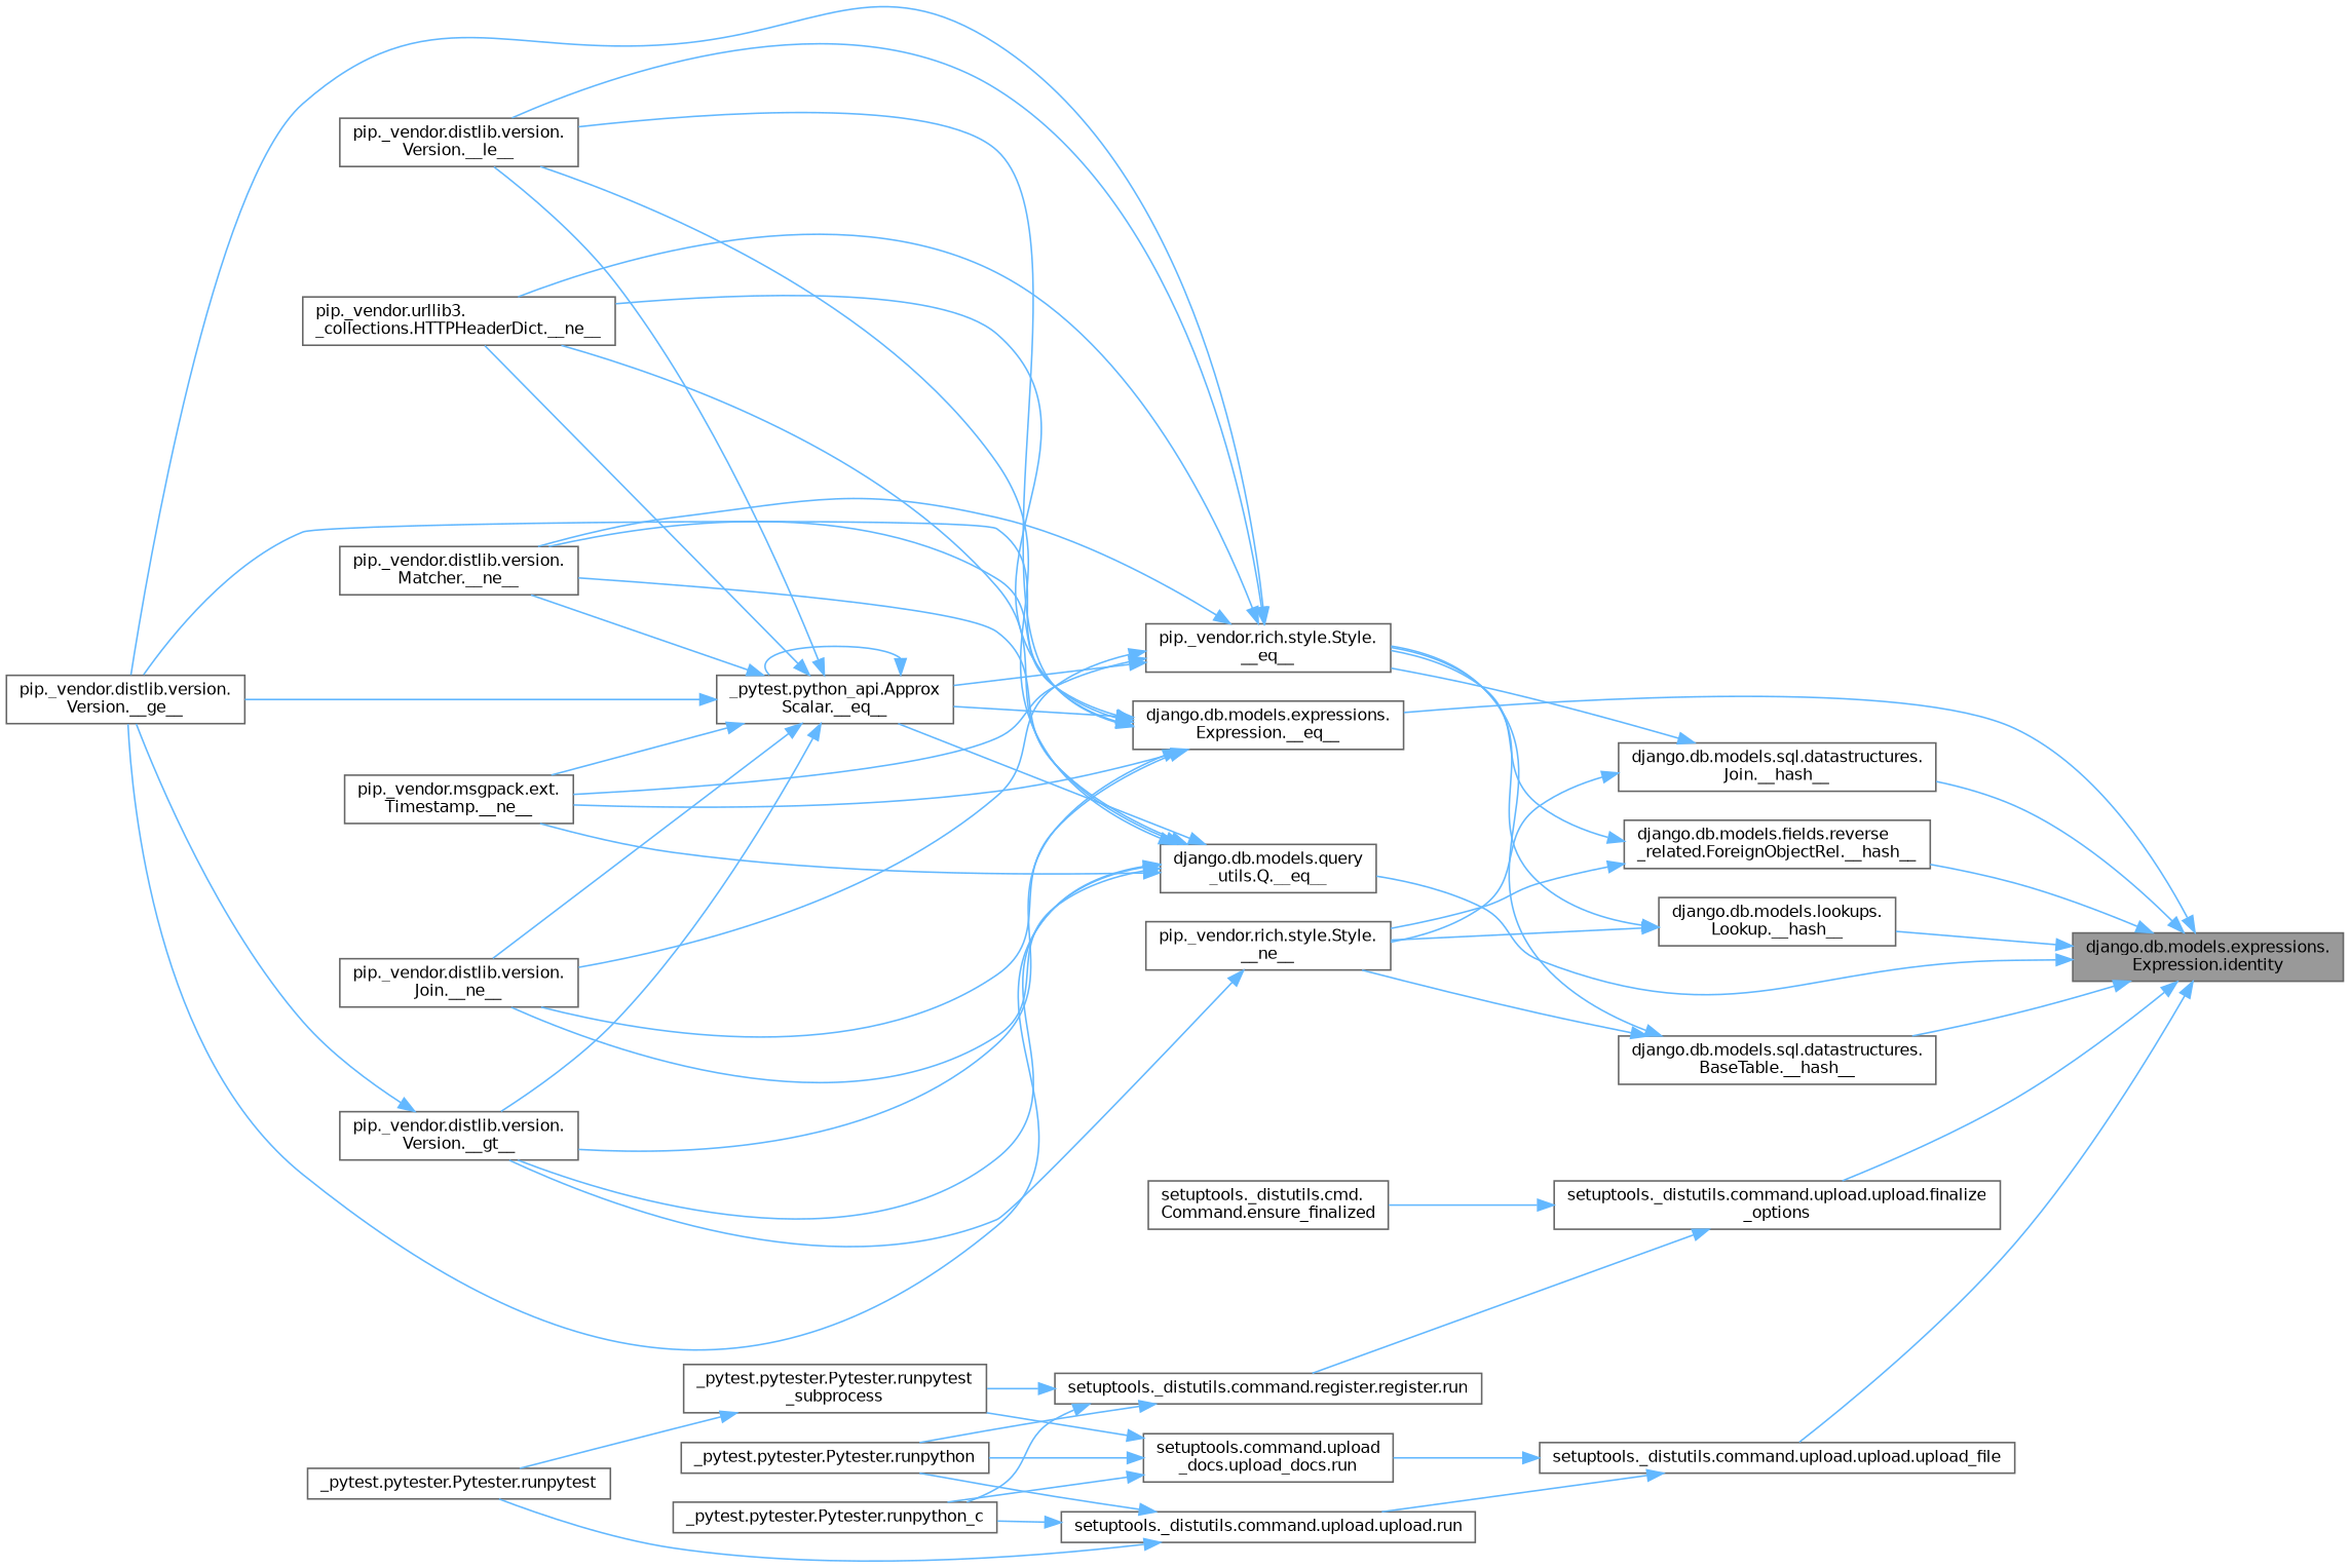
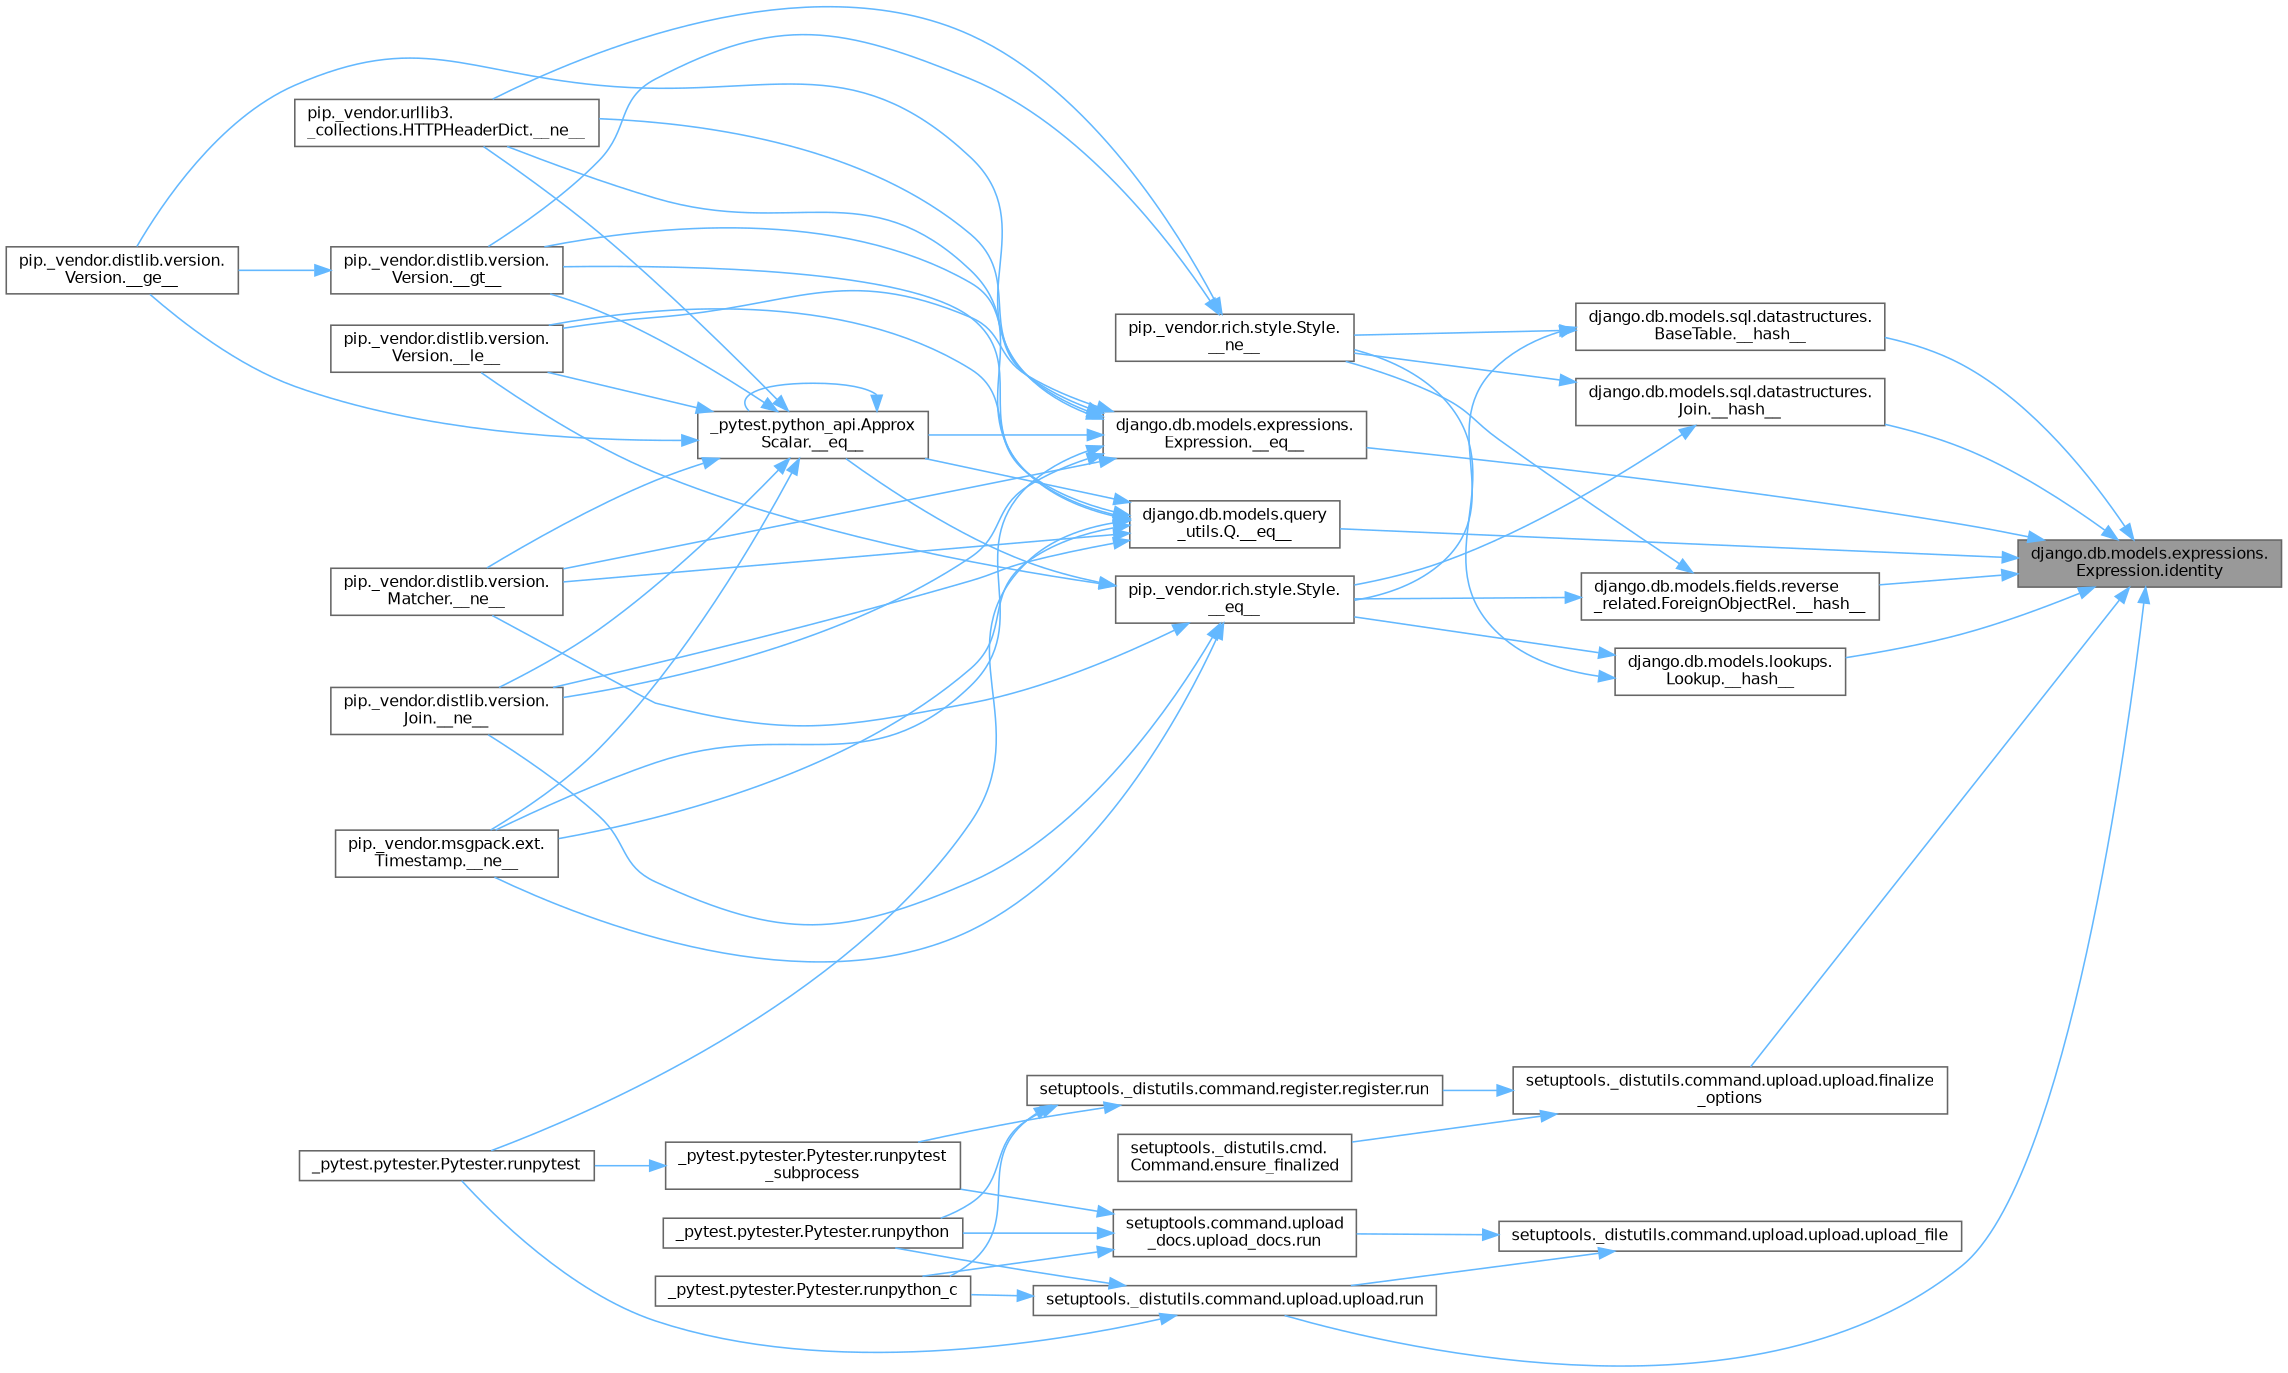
  digraph {
    rankdir=RL
    node [color=grey40 fillcolor=white fontname=Helvetica fontsize=10 shape=box style=filled]
    edge [color=steelblue1 dir=back fontname=Helvetica fontsize=10 labelfontname=Helvetica labelfontsize=10 style=solid]
    n1 [color=gray40 fillcolor=grey60 fontcolor=black height=0.2 label="django.db.models.expressions.\lExpression.identity" width=0.4]
    n2 [height=0.2 label="django.db.models.expressions.\lExpression.__eq__" width=0.4]
    n3 [height=0.2 label="django.db.models.query\l_utils.Q.__eq__" width=0.4]
    n4 [height=0.2 label="django.db.models.fields.reverse\l_related.ForeignObjectRel.__hash__" width=0.4]
    n5 [height=0.2 label="django.db.models.lookups.\lLookup.__hash__" width=0.4]
    n6 [height=0.2 label="django.db.models.sql.datastructures.\lBaseTable.__hash__" width=0.4]
    n7 [height=0.2 label="django.db.models.sql.datastructures.\lJoin.__hash__" width=0.4]
    n8 [height=0.2 label="setuptools._distutils.command.upload.upload.finalize\l_options" width=0.4]
    n9 [height=0.2 label="setuptools._distutils.command.upload.upload.upload_file" width=0.4]
    n10 [height=0.2 label="_pytest.python_api.Approx\lScalar.__eq__" width=0.4]
    n11 [height=0.2 label="pip._vendor.distlib.version.\lVersion.__ge__" width=0.4]
    n12 [height=0.2 label="pip._vendor.distlib.version.\lVersion.__gt__" width=0.4]
    n13 [height=0.2 label="pip._vendor.distlib.version.\lVersion.__le__" width=0.4]
    n14 [height=0.2 label="pip._vendor.distlib.version.\lMatcher.__ne__" width=0.4]
    n15 [height=0.2 label="pip._vendor.distlib.version.\lJoin.__ne__" width=0.4]
    n16 [height=0.2 label="pip._vendor.msgpack.ext.\lTimestamp.__ne__" width=0.4]
    n17 [height=0.2 label="pip._vendor.urllib3.\l_collections.HTTPHeaderDict.__ne__" width=0.4]
    n18 [height=0.2 label="pip._vendor.rich.style.Style.\l__eq__" width=0.4]
    n19 [height=0.2 label="pip._vendor.rich.style.Style.\l__ne__" width=0.4]
    n20 [height=0.2 label="setuptools._distutils.cmd.\lCommand.ensure_finalized" width=0.4]
    n21 [height=0.2 label="setuptools._distutils.command.register.register.run" width=0.4]
    n22 [height=0.2 label="setuptools._distutils.command.upload.upload.run" width=0.4]
    n23 [height=0.2 label="setuptools.command.upload\l_docs.upload_docs.run" width=0.4]
    n24 [height=0.2 label="_pytest.pytester.Pytester.runpytest\l_subprocess" width=0.4]
    n25 [height=0.2 label="_pytest.pytester.Pytester.runpython" width=0.4]
    n26 [height=0.2 label="_pytest.pytester.Pytester.runpython_c" width=0.4]
    n27 [height=0.2 label="_pytest.pytester.Pytester.runpytest" width=0.4]
    n1 -> n2
    n1 -> n3
    n1 -> n4
    n1 -> n5
    n1 -> n6
    n1 -> n7
    n1 -> n8
-   n1 -> n9
+   n1 -> n22
    n2 -> n10
    n2 -> n11
    n2 -> n12
    n2 -> n13
    n2 -> n14
    n2 -> n15
    n2 -> n16
    n2 -> n17
    n3 -> n10
-   n3 -> n11
+   n3 -> n27
    n3 -> n12
    n3 -> n13
    n3 -> n14
    n3 -> n15
    n3 -> n16
    n3 -> n17
    n4 -> n18
    n4 -> n19
    n5 -> n18
    n5 -> n19
    n6 -> n18
    n6 -> n19
    n7 -> n18
    n7 -> n19
    n8 -> n20
    n8 -> n21
    n9 -> n22
    n9 -> n23
    n10 -> n10
    n10 -> n11
    n10 -> n12
    n10 -> n13
    n10 -> n14
    n10 -> n15
    n10 -> n16
    n10 -> n17
    n12 -> n11
    n18 -> n10
-   n18 -> n11
    n18 -> n13
    n18 -> n14
    n18 -> n15
    n18 -> n16
-   n18 -> n17
+   n19 -> n17
    n19 -> n12
    n21 -> n24
    n21 -> n25
    n21 -> n26
    n22 -> n25
    n22 -> n26
    n22 -> n27
    n23 -> n24
    n23 -> n25
    n23 -> n26
    n24 -> n27
  }
